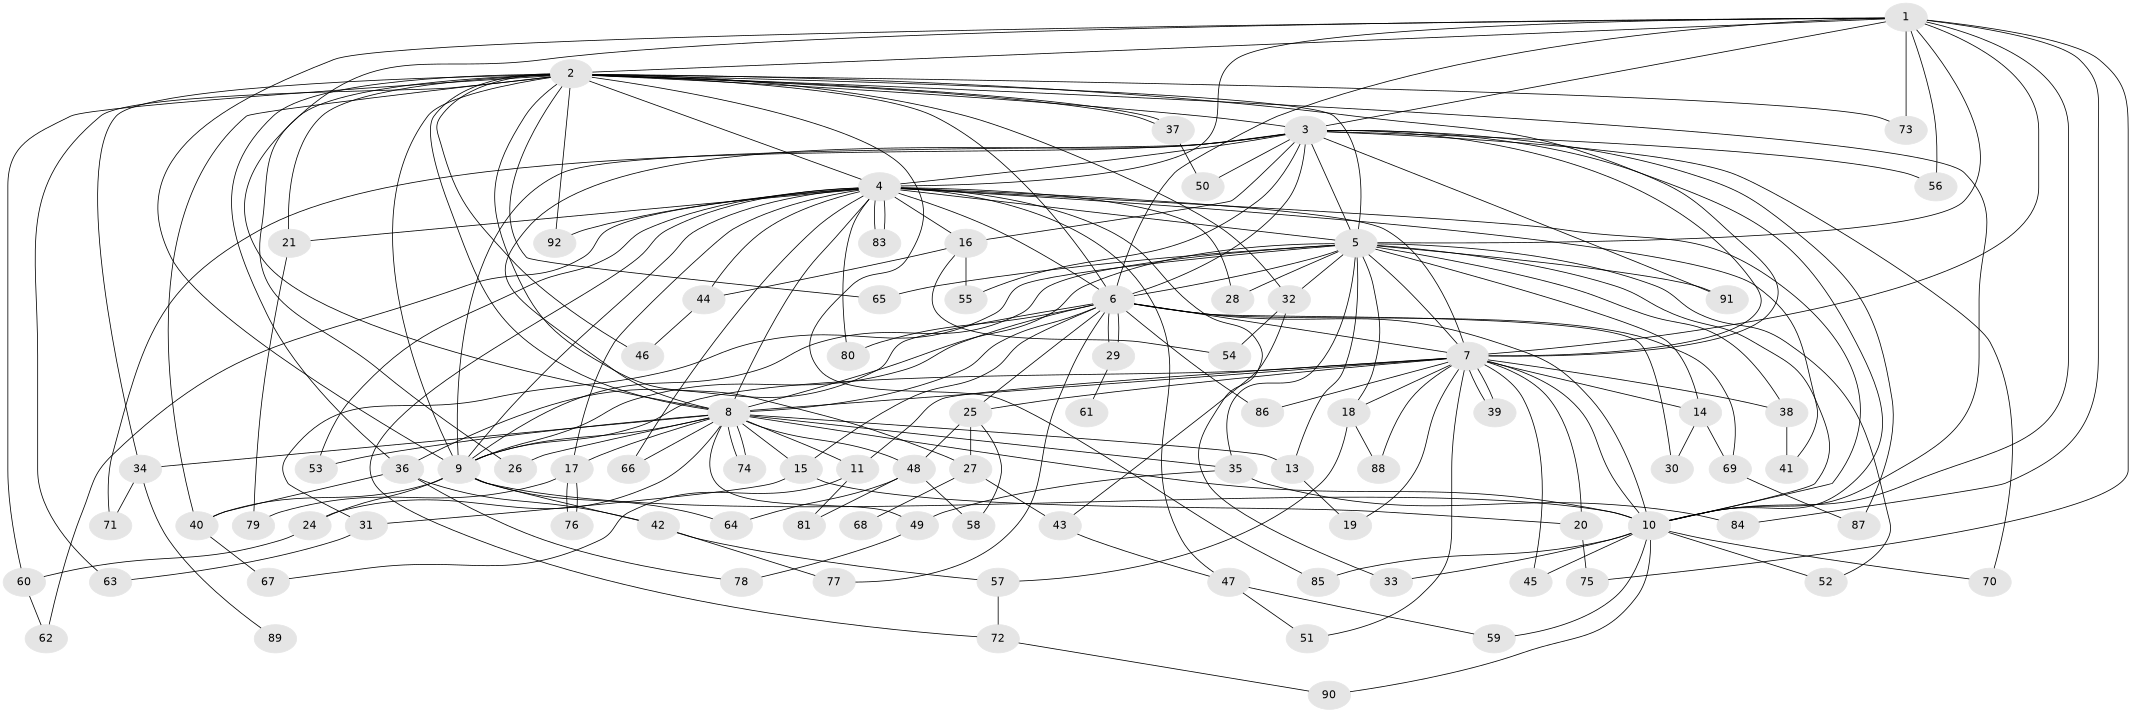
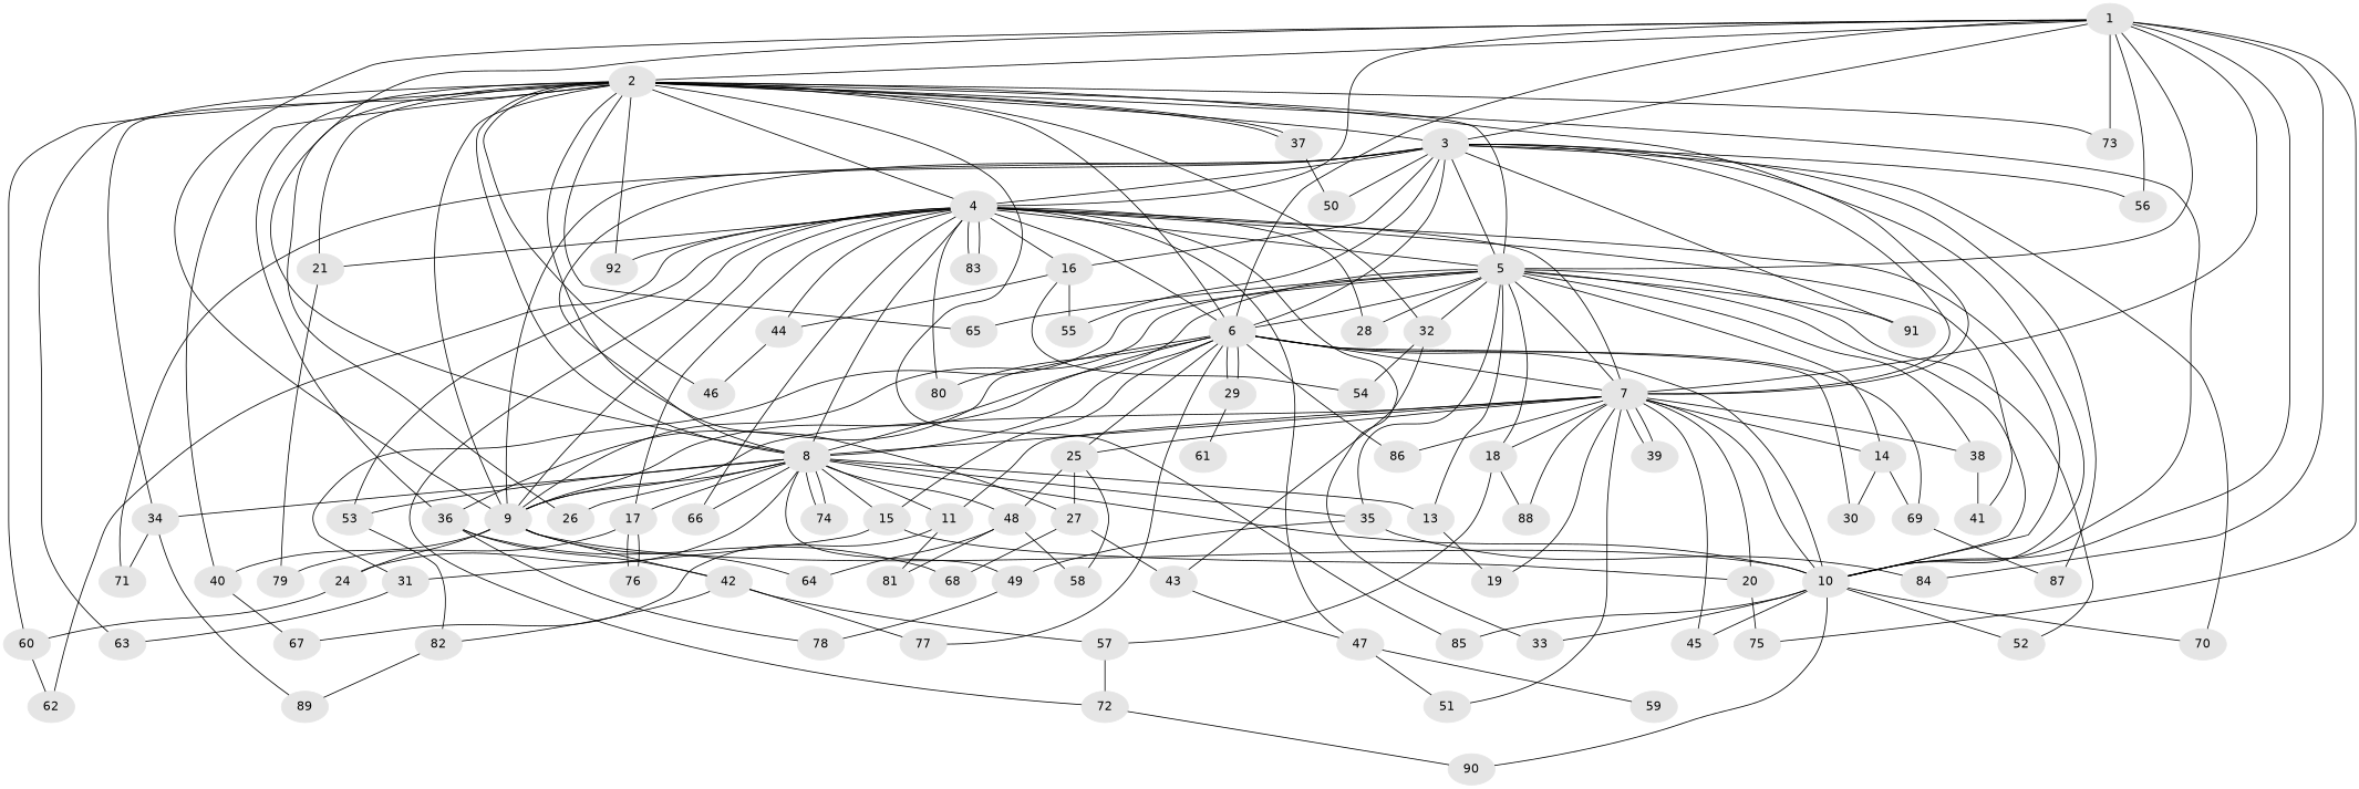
  graph {
    fontname="DejaVu Sans"
    node [color=gray90 fontname="DejaVu Sans" style=filled]
    edge [fontname="DejaVu Sans"]
    1
    2
    3
    4
    5
    6
    7
    8
    9
    10
    56
    73
    75
    84
    21
    n16 [label=92]
    26
    27
    32
    34
    36
    37
    40
    46
    60
    63
    65
    85
    16
    50
    55
    70
    71
    87
    91
    17
    28
    33
    41
    44
    47
    53
    62
    66
    72
    80
    83
    13
    14
    18
    31
    35
    38
    52
    15
    25
    29
    30
    69
    77
    86
    11
    19
    20
    39
    45
    51
    88
    24
    48
    49
    74
    42
    64
    59
    90
    79
    43
    68
    54
    89
    78
    67
    76
+   82
    57
    58
    61
    81
    1 -- 2
    1 -- 3
    1 -- 4
    1 -- 5
    1 -- 6
    1 -- 7
    1 -- 8
    1 -- 9
    1 -- 10
    1 -- 56
    1 -- 73
    1 -- 75
    1 -- 84
    2 -- 3
    2 -- 4
    2 -- 5
    2 -- 6
    2 -- 7
    2 -- 8
    2 -- 9
    2 -- 10
    2 -- 73
    2 -- 21
    2 -- n16
    2 -- 26
    2 -- 27
    2 -- 32
    2 -- 34
    2 -- 36
    2 -- 37
    2 -- 37
    2 -- 40
    2 -- 46
    2 -- 60
    2 -- 63
    2 -- 65
    2 -- 85
    3 -- 4
    3 -- 5
    3 -- 6
    3 -- 7
    3 -- 8
    3 -- 9
    3 -- 10
    3 -- 56
    3 -- 16
    3 -- 50
    3 -- 55
    3 -- 70
    3 -- 71
    3 -- 87
    3 -- 91
    4 -- 5
    4 -- 6
    4 -- 7
    4 -- 8
    4 -- 9
    4 -- 10
    4 -- 21
    4 -- n16
    4 -- 16
    4 -- 17
    4 -- 28
    4 -- 33
    4 -- 41
    4 -- 44
    4 -- 47
    4 -- 53
    4 -- 62
    4 -- 66
    4 -- 72
    4 -- 80
    4 -- 83
    4 -- 83
    5 -- 6
    5 -- 7
    5 -- 8
    5 -- 9
    5 -- 10
    5 -- 32
    5 -- 65
    5 -- 91
    5 -- 28
    5 -- 13
    5 -- 14
    5 -- 18
    5 -- 31
    5 -- 35
    5 -- 38
    5 -- 52
    6 -- 7
    6 -- 8
    6 -- 9
    6 -- 10
    6 -- 36
    6 -- 80
    6 -- 15
    6 -- 25
    6 -- 29
    6 -- 29
    6 -- 30
    6 -- 69
    6 -- 77
    6 -- 86
    7 -- 8
    7 -- 9
    7 -- 10
    7 -- 14
    7 -- 18
    7 -- 38
    7 -- 25
    7 -- 86
    7 -- 11
    7 -- 19
    7 -- 20
    7 -- 39
    7 -- 39
    7 -- 45
    7 -- 51
    7 -- 88
    8 -- 9
    8 -- 10
    8 -- 26
    8 -- 34
    8 -- 17
    8 -- 53
    8 -- 66
    8 -- 13
    8 -- 35
    8 -- 15
    8 -- 11
    8 -- 24
    8 -- 48
    8 -- 49
    8 -- 74
    8 -- 74
    9 -- 10
    9 -- 40
    9 -- 24
    9 -- 42
    9 -- 64
    10 -- 85
    10 -- 70
    10 -- 33
    10 -- 52
    10 -- 45
-   10 -- 59
    10 -- 90
    21 -- 79
    27 -- 43
    27 -- 68
    32 -- 43
    32 -- 54
    34 -- 71
    34 -- 89
    36 -- 42
-   36 -- 40
+   36 -- 68
    36 -- 78
    37 -- 50
    40 -- 67
    60 -- 62
    16 -- 55
    16 -- 44
    16 -- 54
    17 -- 79
    17 -- 76
    17 -- 76
    44 -- 46
    47 -- 51
    47 -- 59
+   53 -- 82
    72 -- 90
    13 -- 19
    14 -- 30
    14 -- 69
    18 -- 88
    18 -- 57
    31 -- 63
    35 -- 84
    35 -- 49
    38 -- 41
    15 -- 31
    15 -- 20
    25 -- 27
    25 -- 48
    25 -- 58
    29 -- 61
    69 -- 87
    11 -- 67
    11 -- 81
    20 -- 75
    24 -- 60
    48 -- 64
    48 -- 58
    48 -- 81
    49 -- 78
    42 -- 77
+   42 -- 82
    42 -- 57
    43 -- 47
+   82 -- 89
    57 -- 72
  }
